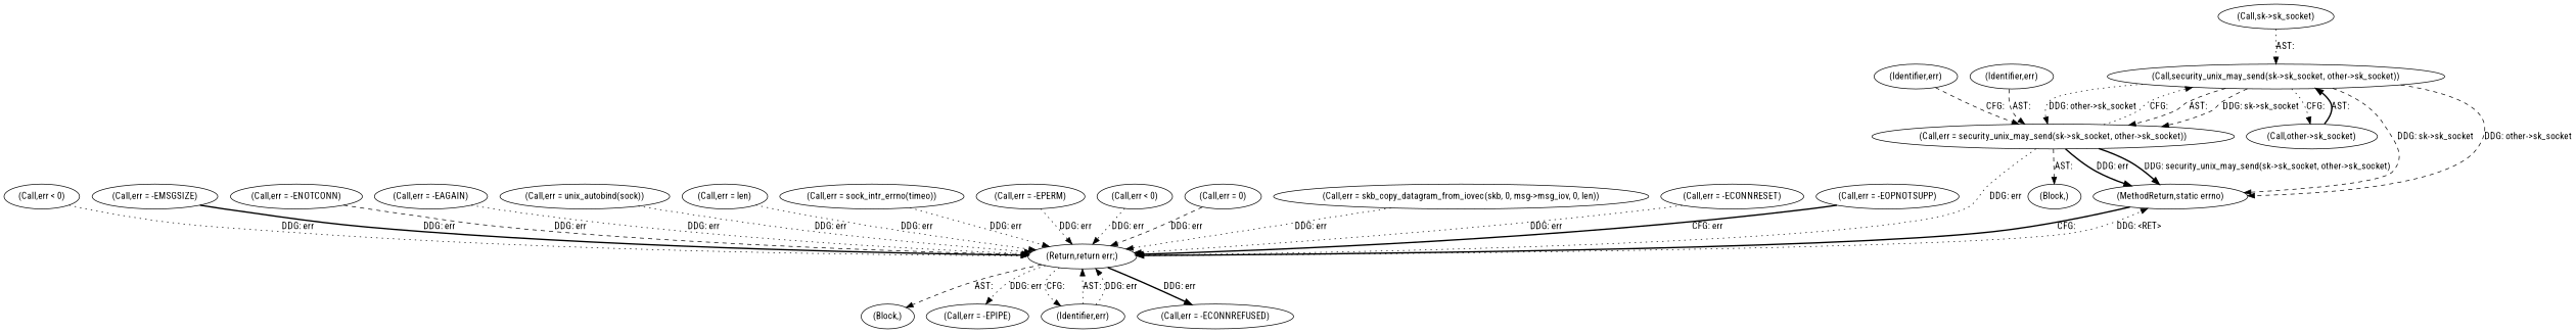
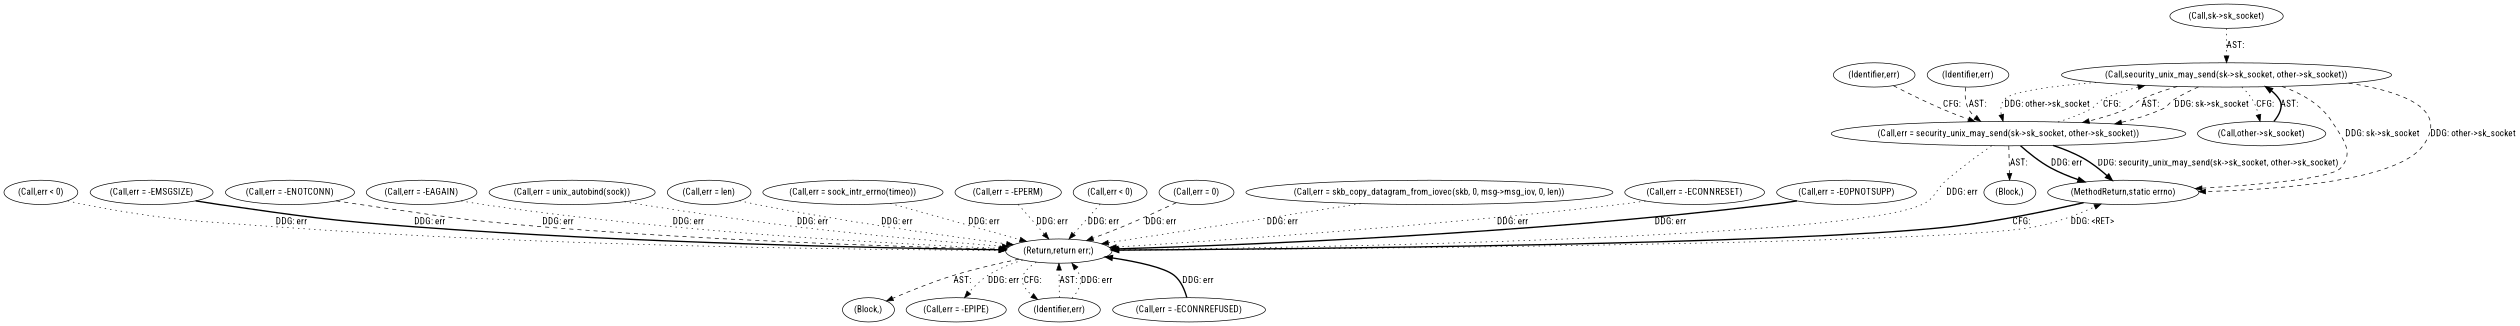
  digraph {
    fontname="Roboto Condensed"
    node [fontname="Roboto Condensed"]
    edge [fontname="Roboto Condensed" style=dotted]
    n1 [label="(Call,security_unix_may_send(sk->sk_socket, other->sk_socket))"]
    n2 [label="(Call,err = security_unix_may_send(sk->sk_socket, other->sk_socket))"]
    n3 [label="(Call,other->sk_socket)"]
    n4 [label="(MethodReturn,static errno)"]
    n5 [label="(Return,return err;)"]
    n6 [label="(Block,)"]
    n7 [label="(Block,)"]
    n8 [label="(Identifier,err)"]
    n9 [label="(Call,err = -EPIPE)"]
    n10 [label="(Call,err < 0)"]
    n11 [label="(Identifier,err)"]
    n12 [label="(Call,err = -ECONNREFUSED)"]
    n13 [label="(Call,err = -EMSGSIZE)"]
    n14 [label="(Call,err = -ENOTCONN)"]
    n15 [label="(Call,sk->sk_socket)"]
    n16 [label="(Identifier,err)"]
    n17 [label="(Call,err = -EAGAIN)"]
    n18 [label="(Call,err = unix_autobind(sock))"]
    n19 [label="(Call,err = len)"]
    n20 [label="(Call,err = sock_intr_errno(timeo))"]
    n21 [label="(Call,err = -EPERM)"]
    n22 [label="(Call,err < 0)"]
    n23 [label="(Call,err = 0)"]
    n24 [label="(Call,err = skb_copy_datagram_from_iovec(skb, 0, msg->msg_iov, 0, len))"]
    n25 [label="(Call,err = -ECONNRESET)"]
    n26 [label="(Call,err = -EOPNOTSUPP)"]
    n1 -> n2 [label="AST: " style=dashed]
    n1 -> n2 [label="DDG: sk->sk_socket" style=dashed]
    n1 -> n2 [label="DDG: other->sk_socket"]
    n1 -> n3 [label="CFG: "]
    n1 -> n4 [label="DDG: sk->sk_socket" style=dashed]
    n1 -> n4 [label="DDG: other->sk_socket" style=dashed]
    n2 -> n1 [label="CFG: "]
    n2 -> n4 [label="DDG: err" style=bold]
    n2 -> n4 [label="DDG: security_unix_may_send(sk->sk_socket, other->sk_socket)" style=bold]
    n2 -> n5 [label="DDG: err"]
    n2 -> n6 [label="AST: " style=dashed]
    n3 -> n1 [label="AST: " style=bold]
    n4 -> n5 [label="CFG: " style=bold]
    n5 -> n4 [label="DDG: <RET>"]
    n5 -> n7 [label="AST: " style=dashed]
    n5 -> n8 [label="CFG: "]
    n5 -> n9 [label="DDG: err"]
    n8 -> n5 [label="AST: "]
    n8 -> n5 [label="DDG: err"]
    n10 -> n5 [label="DDG: err"]
    n11 -> n2 [label="CFG: " style=dashed]
-   n5 -> n12 [label="DDG: err" style=bold]
+   n12 -> n5 [label="DDG: err" style=bold]
    n13 -> n5 [label="DDG: err" style=bold]
    n14 -> n5 [label="DDG: err" style=dashed]
    n15 -> n1 [label="AST: "]
    n16 -> n2 [label="AST: " style=dashed]
    n17 -> n5 [label="DDG: err"]
    n18 -> n5 [label="DDG: err"]
    n19 -> n5 [label="DDG: err"]
    n20 -> n5 [label="DDG: err"]
    n21 -> n5 [label="DDG: err"]
    n22 -> n5 [label="DDG: err"]
    n23 -> n5 [label="DDG: err" style=dashed]
    n24 -> n5 [label="DDG: err"]
    n25 -> n5 [label="DDG: err"]
-   n26 -> n5 [label="CFG: err" style=bold]
+   n26 -> n5 [label="DDG: err" style=bold]
  }
